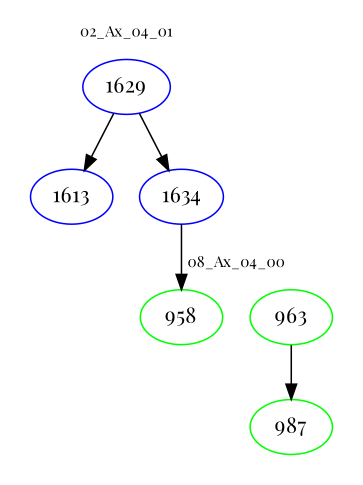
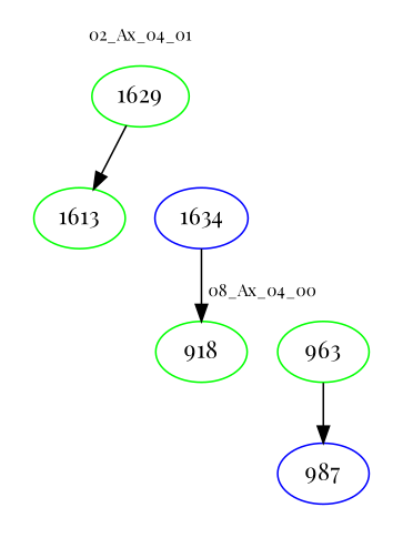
  digraph {
    fontname="Playfair Display"
    node [color=blue fontname="Playfair Display"]
    edge [color=black fontname="Playfair Display"]
-   n1 [label=1629]
-   n2 [label=1613]
+   n1 [color=green label=1629]
+   n2 [color=green label=1613]
    n3 [label=1634]
    n4 [color=green label=963]
-   n5 [color=green label=958]
-   n6 [color=green label=987]
+   n5 [color=green label=918]
+   n6 [label=987]
    subgraph cluster_1 {
      color=white
      fontsize=10
      label="02_Ax_04_01"
      n1
      n2
      n3
    }
    subgraph cluster_2 {
      color=white
      fontsize=10
      label="08_Ax_04_00"
      n4
      n5
      n6
    }
    n1 -> n2
-   n1 -> n3
    n3 -> n5
    n4 -> n6
  }
